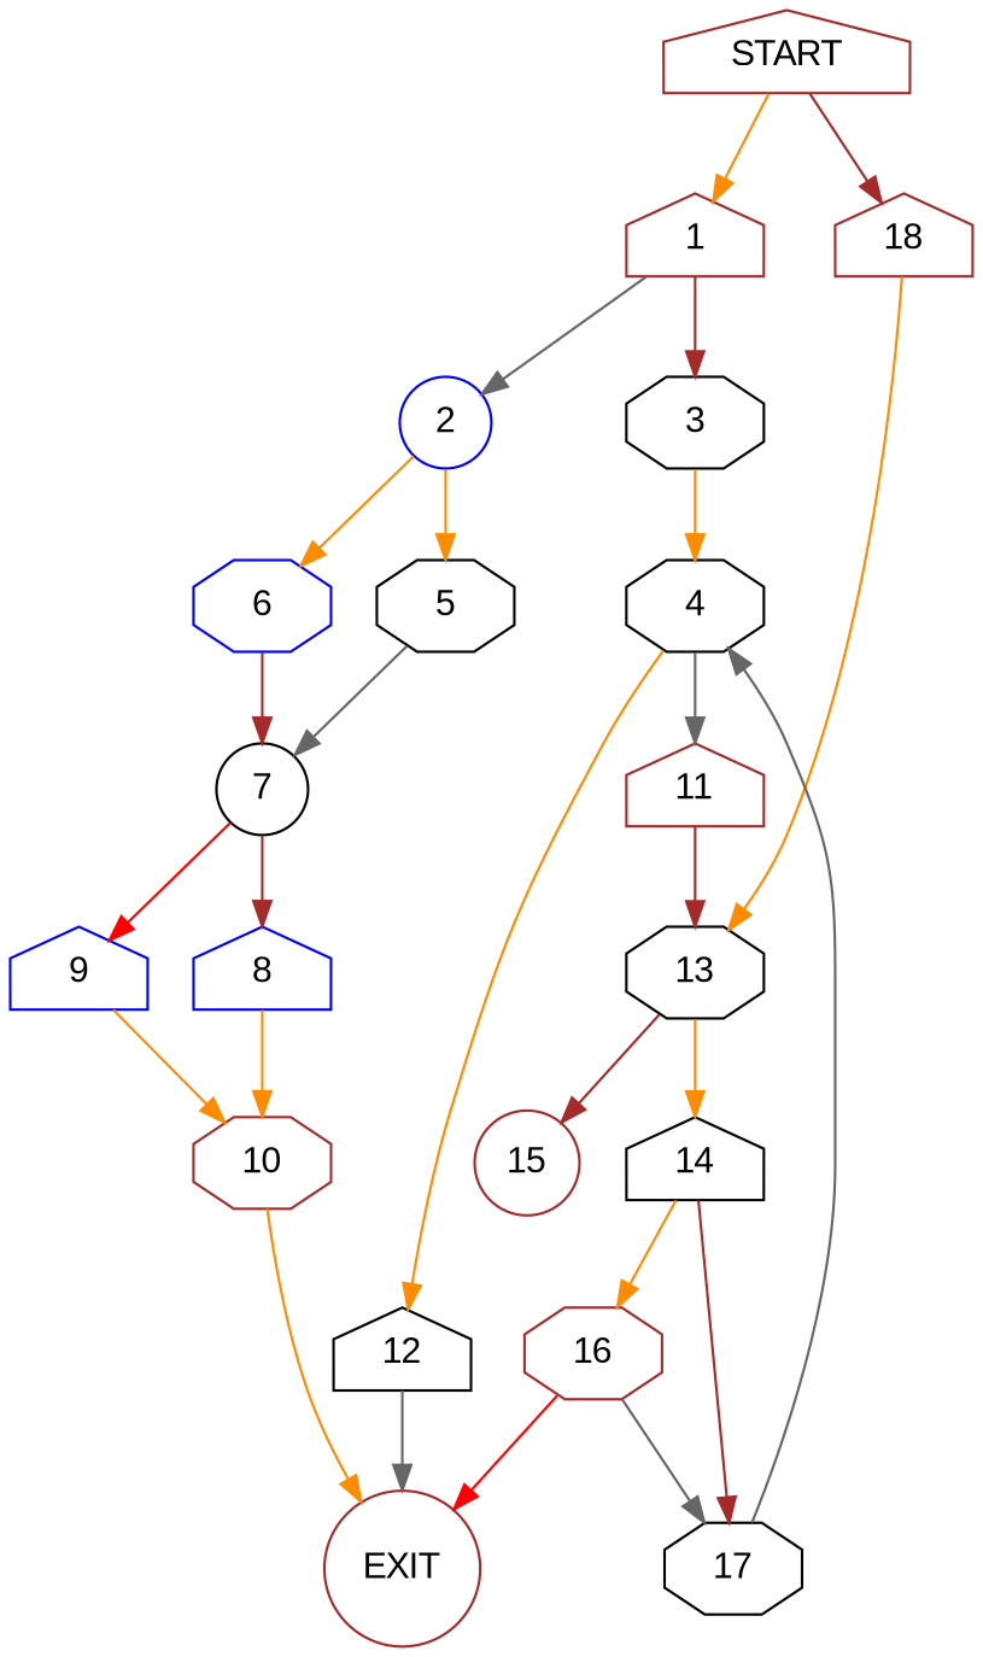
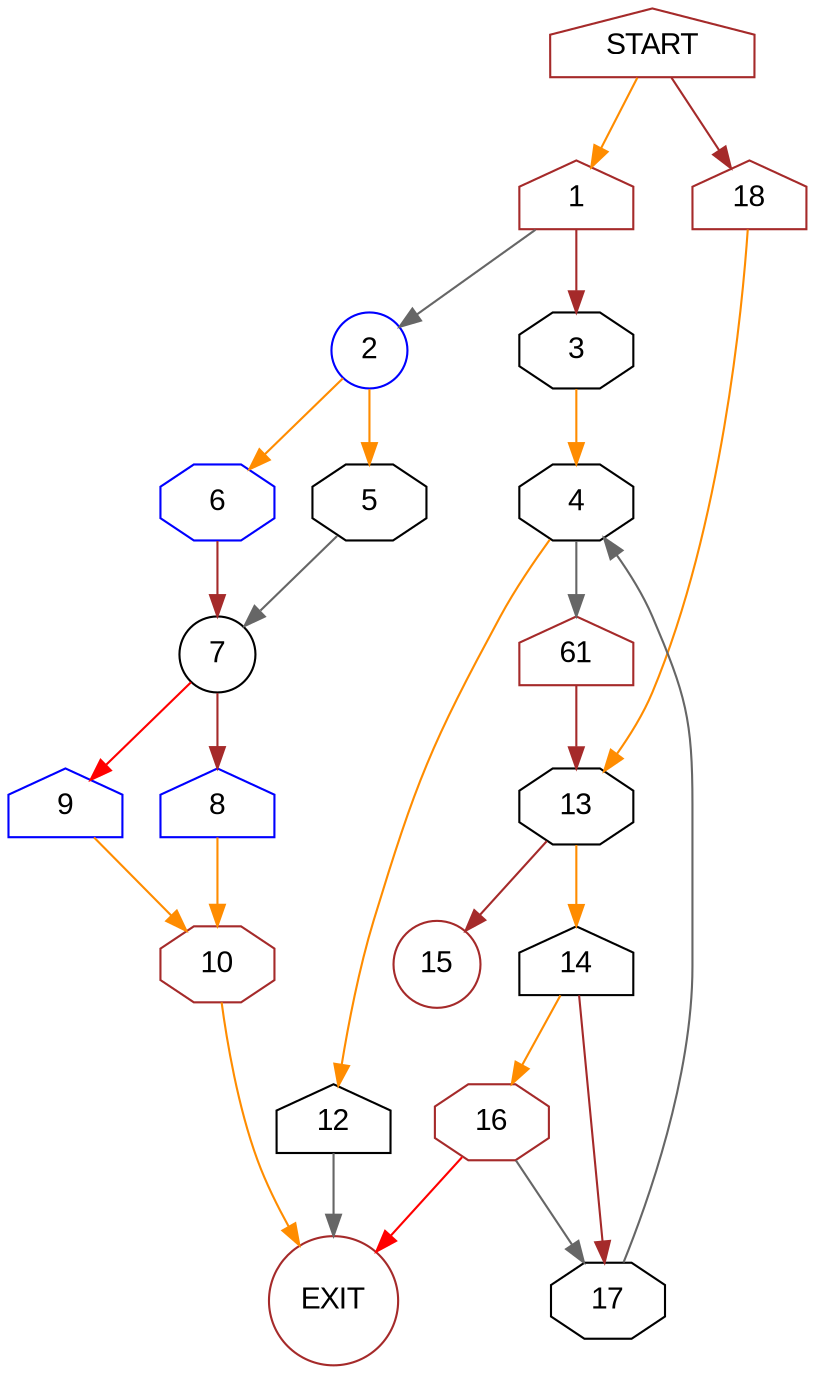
  digraph {
    fontname="Liberation Sans"
    node [color=brown fontname="Liberation Sans" shape=house]
    edge [color=darkorange fontname="Liberation Sans"]
    n1 [label=START]
    1
    18
    2 [color=blue shape=circle]
    3 [color=black shape=octagon]
    13 [color=black shape=octagon]
    n7 [label=EXIT shape=circle]
    5 [color=black shape=octagon]
    6 [color=blue shape=octagon]
    4 [color=black shape=octagon]
    7 [color=black shape=circle]
-   11
+   11 [label=61]
    12 [color=black]
    8 [color=blue]
    9 [color=blue]
    10 [shape=octagon]
    14 [color=black]
    15 [shape=circle]
    16 [shape=octagon]
    17 [color=black shape=octagon]
    n1 -> 1
    n1 -> 18 [color=brown]
    1 -> 2 [color=gray40]
    1 -> 3 [color=brown]
    18 -> 13
    2 -> 5
    2 -> 6
    3 -> 4
    13 -> 14
    13 -> 15 [color=brown]
    5 -> 7 [color=gray40]
    6 -> 7 [color=brown]
    4 -> 11 [color=gray40]
    4 -> 12
    7 -> 8 [color=brown]
    7 -> 9 [color=red]
    11 -> 13 [color=brown]
    12 -> n7 [color=gray40]
    8 -> 10
    9 -> 10
    10 -> n7
    14 -> 16
    14 -> 17 [color=brown]
    16 -> n7 [color=red]
    16 -> 17 [color=gray40]
    17 -> 4 [color=gray40]
  }
